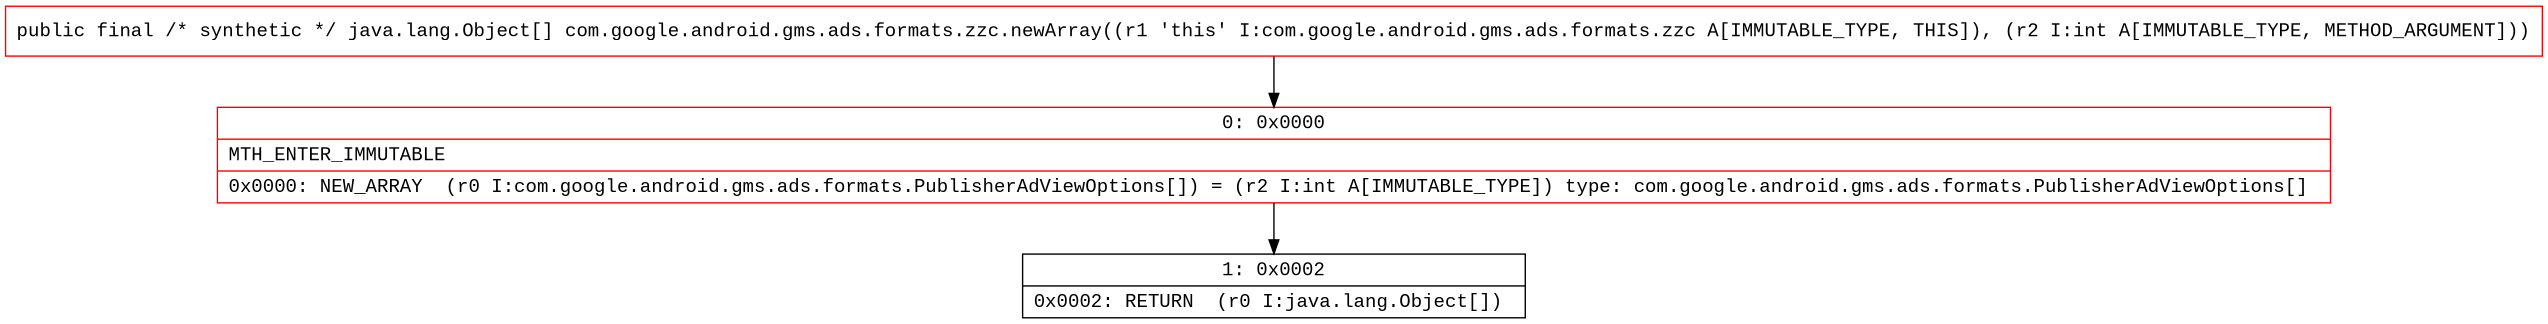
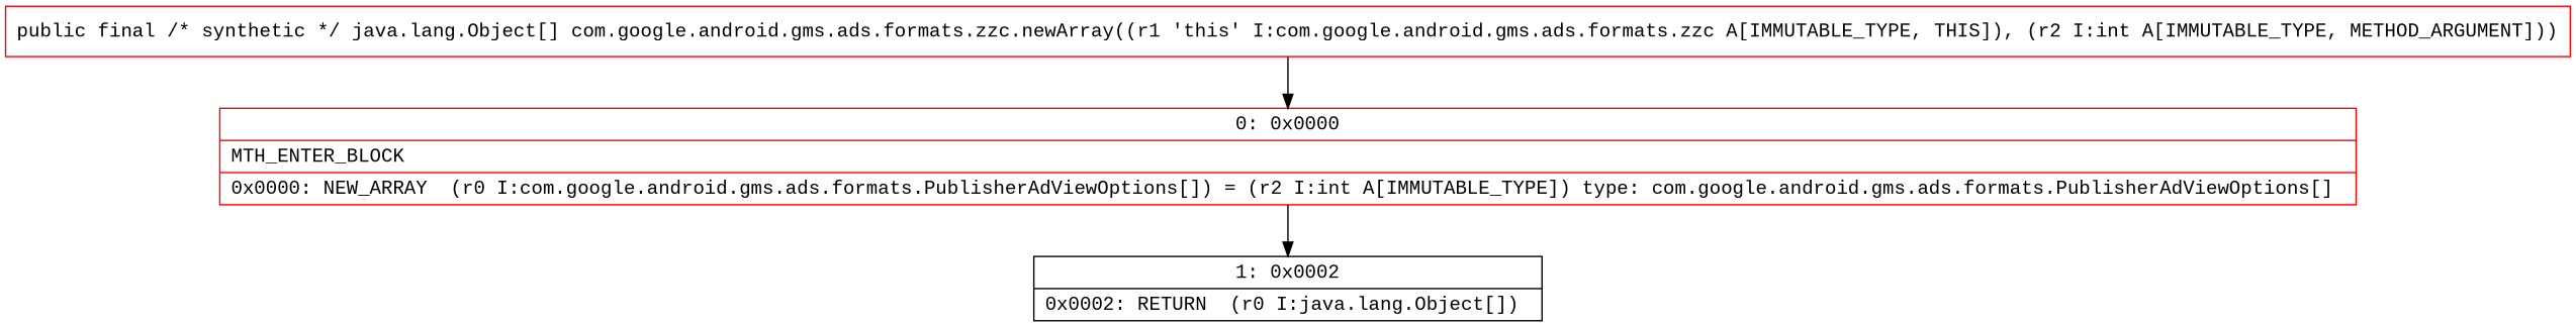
  digraph {
    fontname="Liberation Mono"
    node [shape=record color=red fontname="Liberation Mono"]
    edge [fontname="Liberation Mono"]
-   n1 [label="{0\:\ 0x0000|MTH_ENTER_IMMUTABLE\l|0x0000: NEW_ARRAY  (r0 I:com.google.android.gms.ads.formats.PublisherAdViewOptions[]) = (r2 I:int A[IMMUTABLE_TYPE]) type: com.google.android.gms.ads.formats.PublisherAdViewOptions[] \l}"]
+   n1 [label="{0\:\ 0x0000|MTH_ENTER_BLOCK\l|0x0000: NEW_ARRAY  (r0 I:com.google.android.gms.ads.formats.PublisherAdViewOptions[]) = (r2 I:int A[IMMUTABLE_TYPE]) type: com.google.android.gms.ads.formats.PublisherAdViewOptions[] \l}"]
    n2 [label="{1\:\ 0x0002|0x0002: RETURN  (r0 I:java.lang.Object[]) \l}" color=black]
    n3 [label="{public final \/* synthetic *\/ java.lang.Object[] com.google.android.gms.ads.formats.zzc.newArray((r1 'this' I:com.google.android.gms.ads.formats.zzc A[IMMUTABLE_TYPE, THIS]), (r2 I:int A[IMMUTABLE_TYPE, METHOD_ARGUMENT])) }"]
    n1 -> n2
    n3 -> n1
  }
